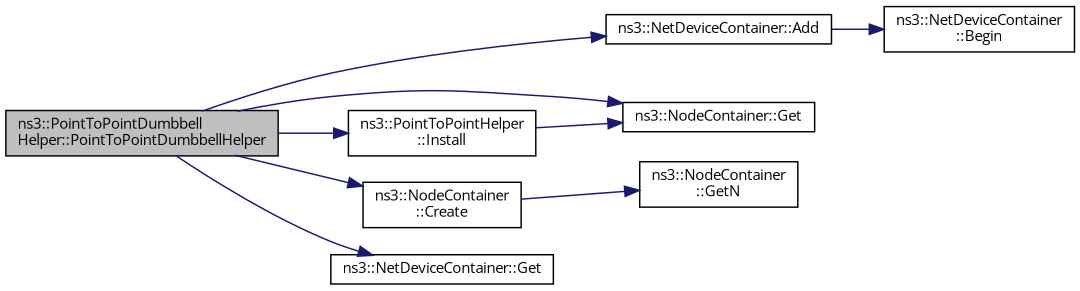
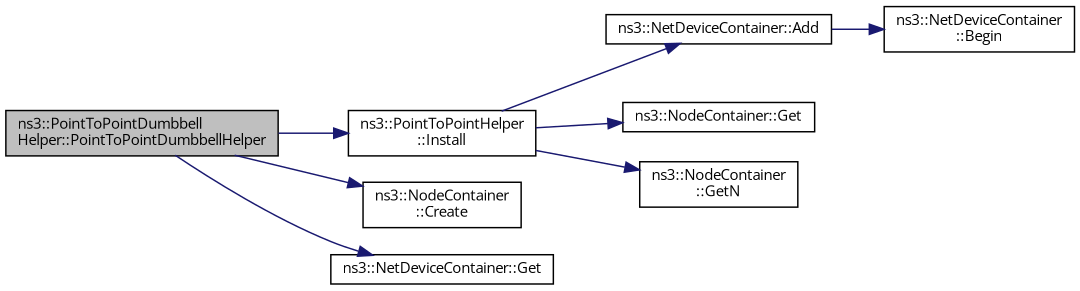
  digraph {
    fontname="Open Sans"
    rankdir=LR
    node [color=black fillcolor=white fontname="Open Sans" fontsize=10 shape=record style=filled]
    edge [color=midnightblue fontname="Open Sans" fontsize=10 labelfontname=Helvetica labelfontsize=10 style=solid]
    n1 [fillcolor=grey75 fontcolor=black height=0.2 label="ns3::PointToPointDumbbell\lHelper::PointToPointDumbbellHelper" width=0.4]
    n2 [height=0.2 label="ns3::NetDeviceContainer::Add" width=0.4]
    n3 [height=0.2 label="ns3::NodeContainer\l::Create" width=0.4]
    n4 [height=0.2 label="ns3::NetDeviceContainer::Get" width=0.4]
    n5 [height=0.2 label="ns3::NodeContainer::Get" width=0.4]
    n6 [height=0.2 label="ns3::PointToPointHelper\l::Install" width=0.4]
    n7 [height=0.2 label="ns3::NetDeviceContainer\l::Begin" width=0.4]
    n8 [height=0.2 label="ns3::NodeContainer\l::GetN" width=0.4]
-   n1 -> n2
+   n6 -> n2
    n1 -> n3
    n1 -> n4
-   n1 -> n5
    n1 -> n6
    n2 -> n7
    n6 -> n5
-   n3 -> n8
+   n6 -> n8
  }
